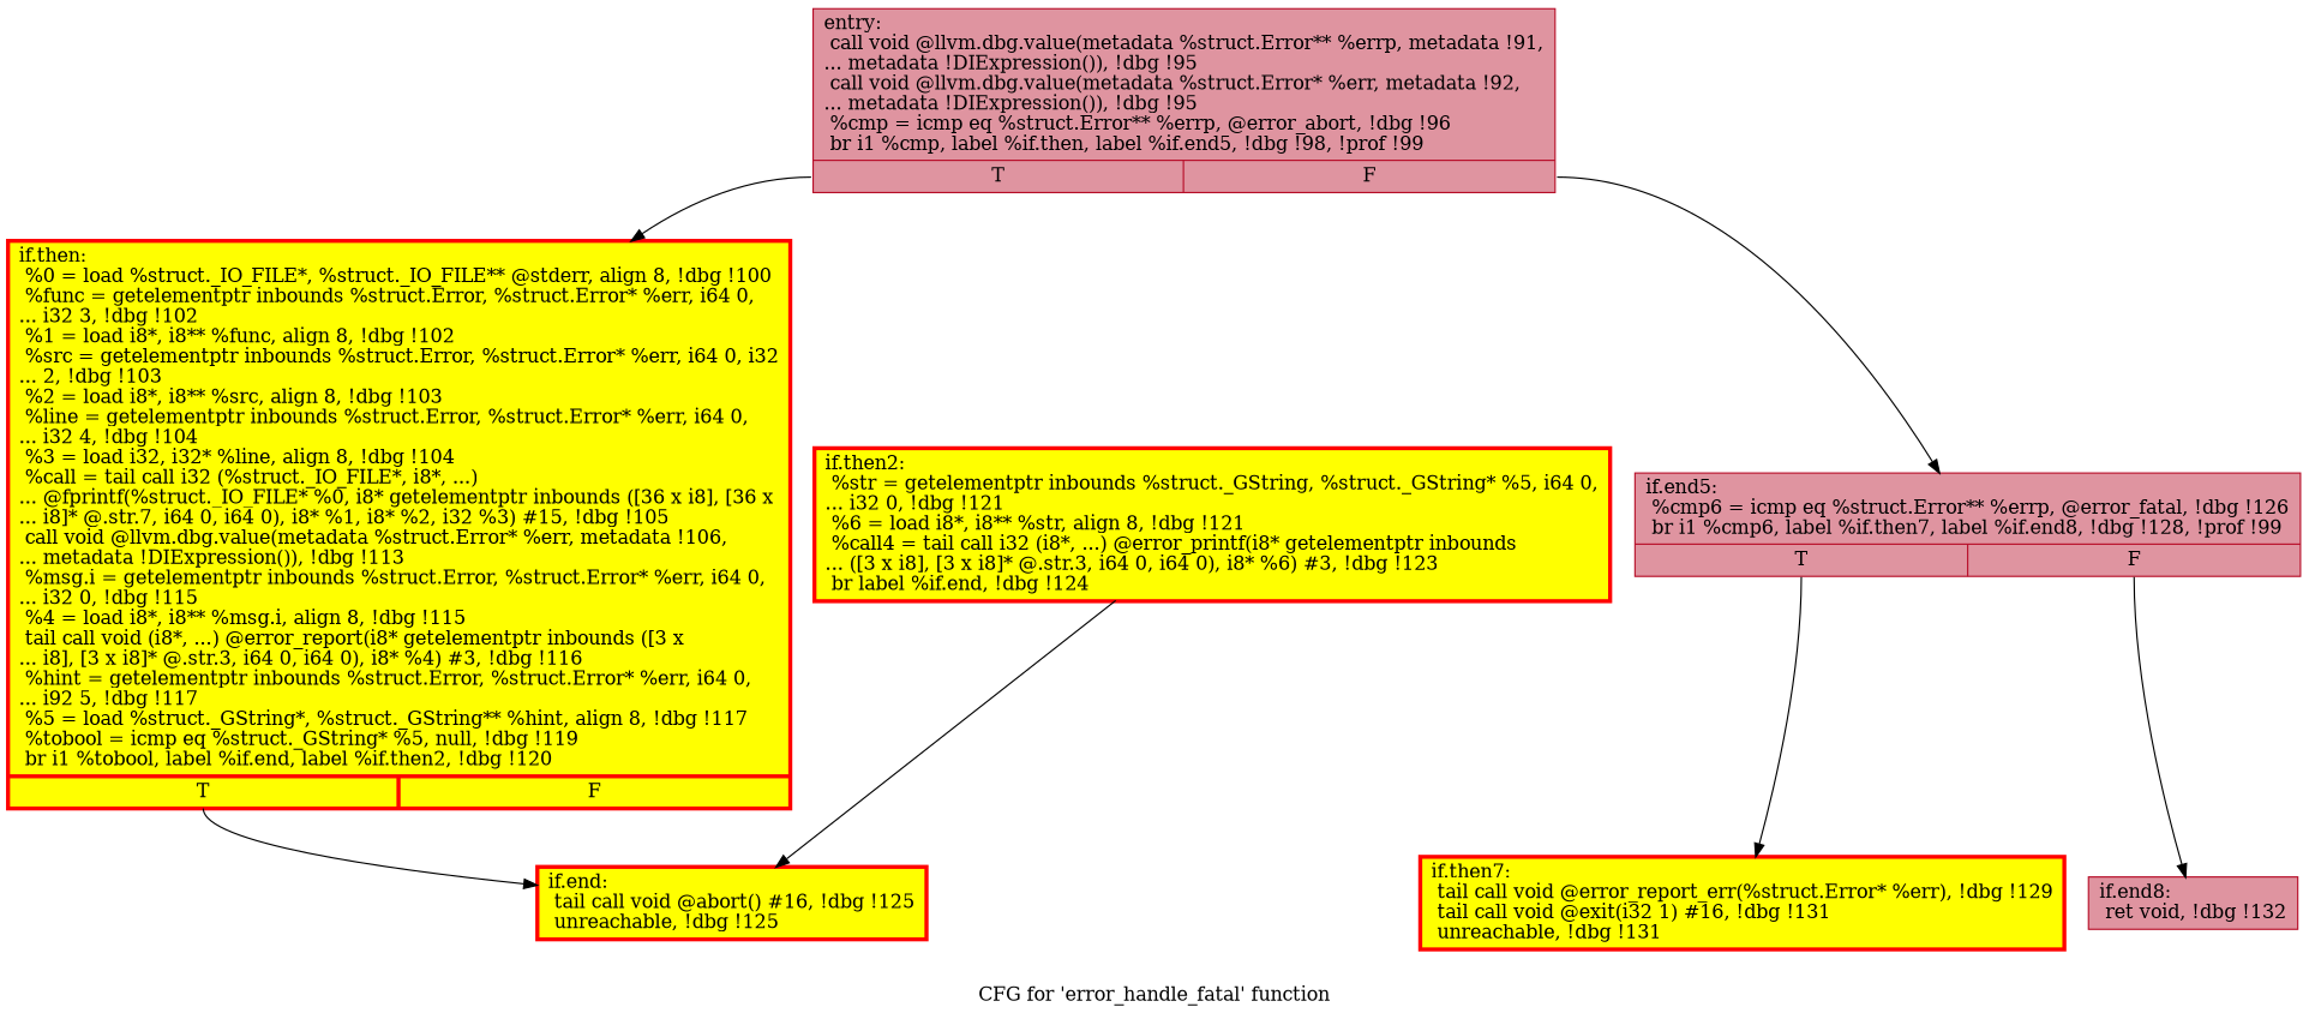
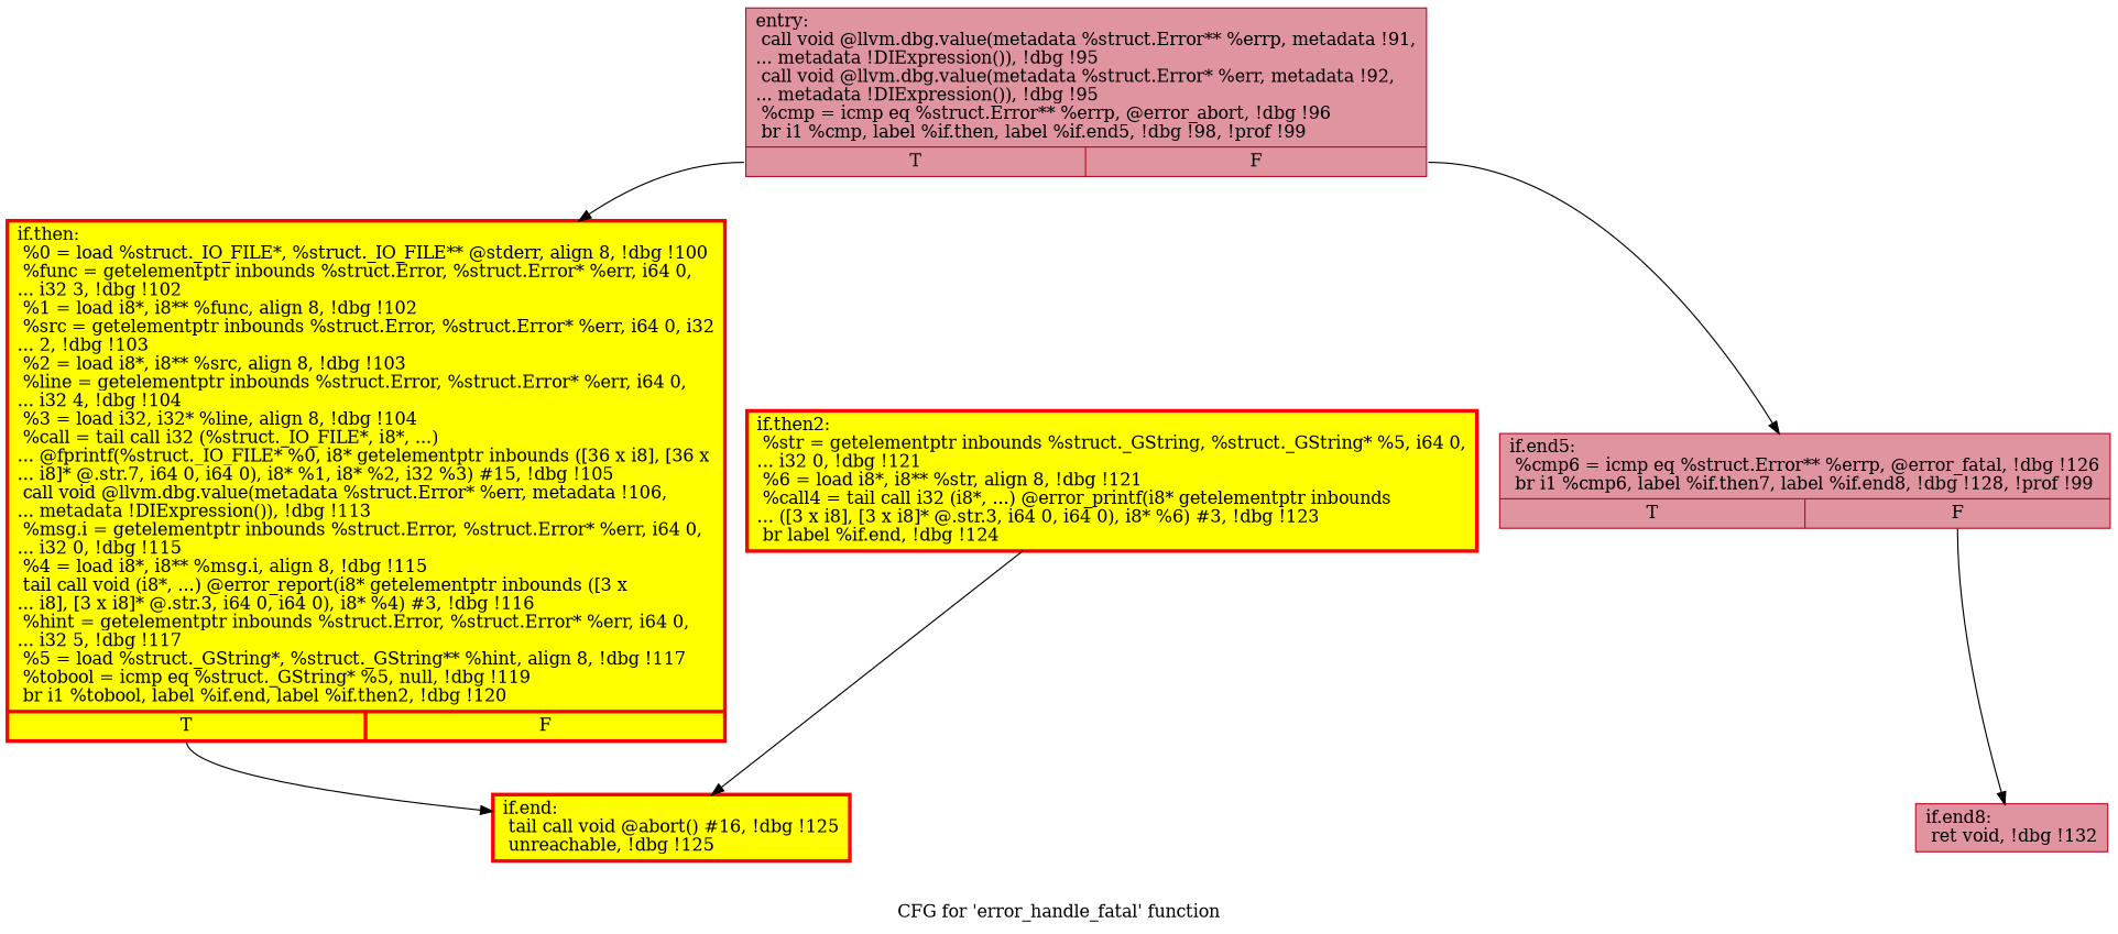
  digraph {
    label="CFG for 'error_handle_fatal' function"
    node [color=red fillcolor=yellow shape=record style=filled penwidth=3.0]
    edge [tailport=s0]
    n1 [color="#b70d28ff" fillcolor="#b70d2870" label="{entry:\l  call void @llvm.dbg.value(metadata %struct.Error** %errp, metadata !91,\l... metadata !DIExpression()), !dbg !95\l  call void @llvm.dbg.value(metadata %struct.Error* %err, metadata !92,\l... metadata !DIExpression()), !dbg !95\l  %cmp = icmp eq %struct.Error** %errp, @error_abort, !dbg !96\l  br i1 %cmp, label %if.then, label %if.end5, !dbg !98, !prof !99\l|{<s0>T|<s1>F}}" penwidth=""]
-   n2 [label="{if.then:                                          \l  %0 = load %struct._IO_FILE*, %struct._IO_FILE** @stderr, align 8, !dbg !100\l  %func = getelementptr inbounds %struct.Error, %struct.Error* %err, i64 0,\l... i32 3, !dbg !102\l  %1 = load i8*, i8** %func, align 8, !dbg !102\l  %src = getelementptr inbounds %struct.Error, %struct.Error* %err, i64 0, i32\l... 2, !dbg !103\l  %2 = load i8*, i8** %src, align 8, !dbg !103\l  %line = getelementptr inbounds %struct.Error, %struct.Error* %err, i64 0,\l... i32 4, !dbg !104\l  %3 = load i32, i32* %line, align 8, !dbg !104\l  %call = tail call i32 (%struct._IO_FILE*, i8*, ...)\l... @fprintf(%struct._IO_FILE* %0, i8* getelementptr inbounds ([36 x i8], [36 x\l... i8]* @.str.7, i64 0, i64 0), i8* %1, i8* %2, i32 %3) #15, !dbg !105\l  call void @llvm.dbg.value(metadata %struct.Error* %err, metadata !106,\l... metadata !DIExpression()), !dbg !113\l  %msg.i = getelementptr inbounds %struct.Error, %struct.Error* %err, i64 0,\l... i32 0, !dbg !115\l  %4 = load i8*, i8** %msg.i, align 8, !dbg !115\l  tail call void (i8*, ...) @error_report(i8* getelementptr inbounds ([3 x\l... i8], [3 x i8]* @.str.3, i64 0, i64 0), i8* %4) #3, !dbg !116\l  %hint = getelementptr inbounds %struct.Error, %struct.Error* %err, i64 0,\l... i92 5, !dbg !117\l  %5 = load %struct._GString*, %struct._GString** %hint, align 8, !dbg !117\l  %tobool = icmp eq %struct._GString* %5, null, !dbg !119\l  br i1 %tobool, label %if.end, label %if.then2, !dbg !120\l|{<s0>T|<s1>F}}"]
+   n2 [label="{if.then:                                          \l  %0 = load %struct._IO_FILE*, %struct._IO_FILE** @stderr, align 8, !dbg !100\l  %func = getelementptr inbounds %struct.Error, %struct.Error* %err, i64 0,\l... i32 3, !dbg !102\l  %1 = load i8*, i8** %func, align 8, !dbg !102\l  %src = getelementptr inbounds %struct.Error, %struct.Error* %err, i64 0, i32\l... 2, !dbg !103\l  %2 = load i8*, i8** %src, align 8, !dbg !103\l  %line = getelementptr inbounds %struct.Error, %struct.Error* %err, i64 0,\l... i32 4, !dbg !104\l  %3 = load i32, i32* %line, align 8, !dbg !104\l  %call = tail call i32 (%struct._IO_FILE*, i8*, ...)\l... @fprintf(%struct._IO_FILE* %0, i8* getelementptr inbounds ([36 x i8], [36 x\l... i8]* @.str.7, i64 0, i64 0), i8* %1, i8* %2, i32 %3) #15, !dbg !105\l  call void @llvm.dbg.value(metadata %struct.Error* %err, metadata !106,\l... metadata !DIExpression()), !dbg !113\l  %msg.i = getelementptr inbounds %struct.Error, %struct.Error* %err, i64 0,\l... i32 0, !dbg !115\l  %4 = load i8*, i8** %msg.i, align 8, !dbg !115\l  tail call void (i8*, ...) @error_report(i8* getelementptr inbounds ([3 x\l... i8], [3 x i8]* @.str.3, i64 0, i64 0), i8* %4) #3, !dbg !116\l  %hint = getelementptr inbounds %struct.Error, %struct.Error* %err, i64 0,\l... i32 5, !dbg !117\l  %5 = load %struct._GString*, %struct._GString** %hint, align 8, !dbg !117\l  %tobool = icmp eq %struct._GString* %5, null, !dbg !119\l  br i1 %tobool, label %if.end, label %if.then2, !dbg !120\l|{<s0>T|<s1>F}}"]
    n3 [color="#b70d28ff" fillcolor="#b70d2870" label="{if.end5:                                          \l  %cmp6 = icmp eq %struct.Error** %errp, @error_fatal, !dbg !126\l  br i1 %cmp6, label %if.then7, label %if.end8, !dbg !128, !prof !99\l|{<s0>T|<s1>F}}" penwidth=""]
    n4 [label="{if.end:                                           \l  tail call void @abort() #16, !dbg !125\l  unreachable, !dbg !125\l}"]
-   n5 [label="{if.then7:                                         \l  tail call void @error_report_err(%struct.Error* %err), !dbg !129\l  tail call void @exit(i32 1) #16, !dbg !131\l  unreachable, !dbg !131\l}"]
    n6 [color="#b70d28ff" fillcolor="#b70d2870" label="{if.end8:                                          \l  ret void, !dbg !132\l}" penwidth=""]
    n7 [label="{if.then2:                                         \l  %str = getelementptr inbounds %struct._GString, %struct._GString* %5, i64 0,\l... i32 0, !dbg !121\l  %6 = load i8*, i8** %str, align 8, !dbg !121\l  %call4 = tail call i32 (i8*, ...) @error_printf(i8* getelementptr inbounds\l... ([3 x i8], [3 x i8]* @.str.3, i64 0, i64 0), i8* %6) #3, !dbg !123\l  br label %if.end, !dbg !124\l}"]
    n1 -> n2
    n1 -> n3 [tailport=s1]
    n2 -> n4
-   n3 -> n5
    n3 -> n6 [tailport=s1]
    n7 -> n4
  }
